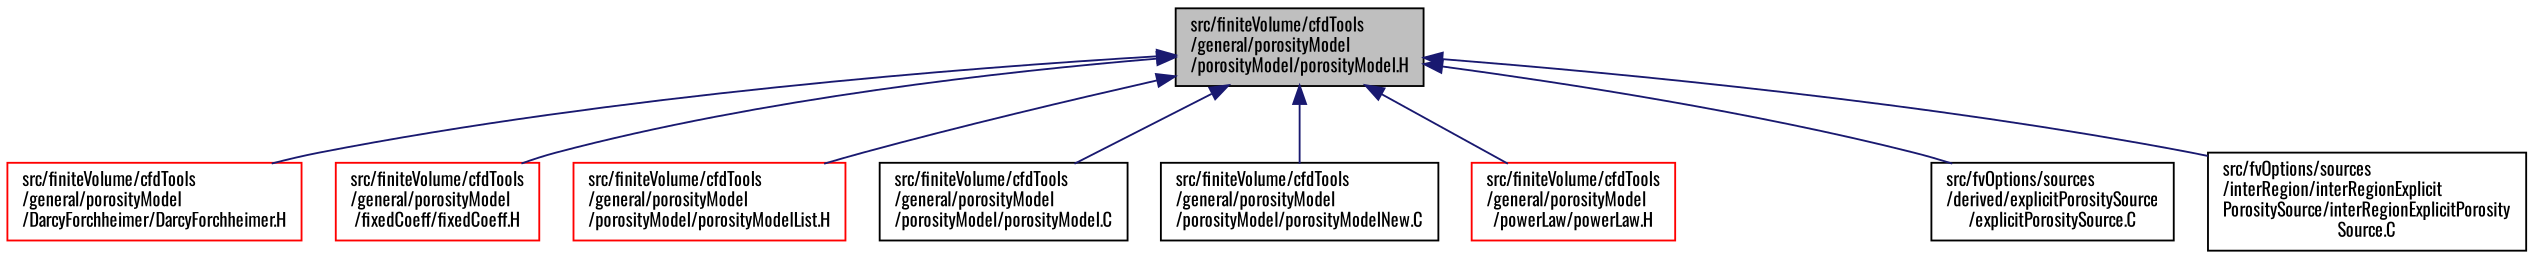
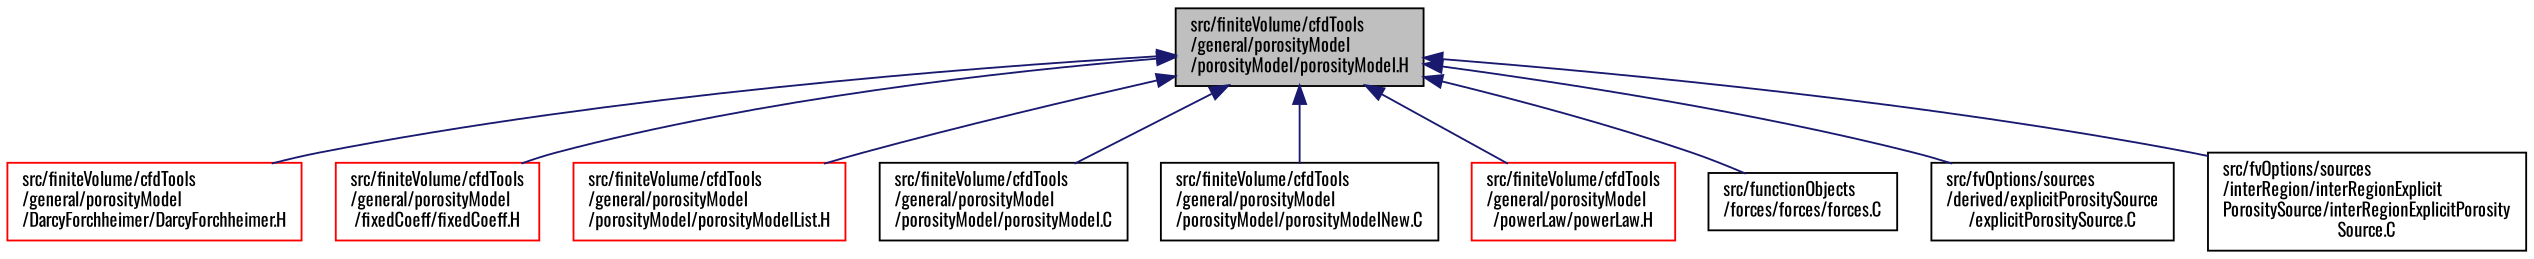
  digraph {
    fontname=Oswald
    node [color=black fontname=Oswald fontsize=10 shape=record]
    edge [color=midnightblue dir=back fontname=Oswald fontsize=10 labelfontname=Helvetica labelfontsize=10 style=solid]
    n1 [fillcolor=grey75 fontcolor=black height=0.2 label="src/finiteVolume/cfdTools\l/general/porosityModel\l/porosityModel/porosityModel.H" style=filled width=0.4]
    n2 [color=red height=0.2 label="src/finiteVolume/cfdTools\l/general/porosityModel\l/DarcyForchheimer/DarcyForchheimer.H" width=0.4]
    n3 [color=red height=0.2 label="src/finiteVolume/cfdTools\l/general/porosityModel\l/fixedCoeff/fixedCoeff.H" width=0.4]
    n4 [color=red height=0.2 label="src/finiteVolume/cfdTools\l/general/porosityModel\l/porosityModel/porosityModelList.H" width=0.4]
    n5 [height=0.2 label="src/finiteVolume/cfdTools\l/general/porosityModel\l/porosityModel/porosityModel.C" width=0.4]
    n6 [height=0.2 label="src/finiteVolume/cfdTools\l/general/porosityModel\l/porosityModel/porosityModelNew.C" width=0.4]
    n7 [color=red height=0.2 label="src/finiteVolume/cfdTools\l/general/porosityModel\l/powerLaw/powerLaw.H" width=0.4]
+   n8 [height=0.2 label="src/functionObjects\l/forces/forces/forces.C" width=0.4]
    n9 [height=0.2 label="src/fvOptions/sources\l/derived/explicitPorositySource\l/explicitPorositySource.C" width=0.4]
    n10 [height=0.2 label="src/fvOptions/sources\l/interRegion/interRegionExplicit\lPorositySource/interRegionExplicitPorosity\lSource.C" width=0.4]
    n1 -> n2
    n1 -> n3
    n1 -> n4
    n1 -> n5
    n1 -> n6
    n1 -> n7
+   n1 -> n8
    n1 -> n9
    n1 -> n10
  }
